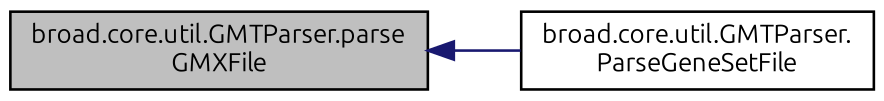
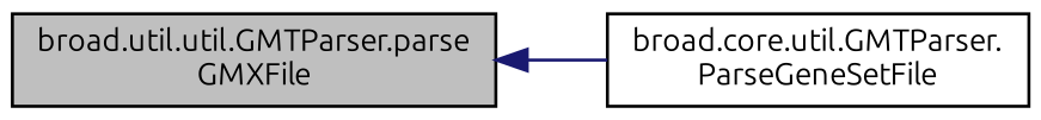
  digraph {
    rankdir=LR
    fontname=Ubuntu
    node [color=black fontname=Ubuntu fontsize=10 shape=record style=filled]
-   n1 [fillcolor=grey75 fontcolor=black height=0.2 label="broad.core.util.GMTParser.parse\lGMXFile" width=0.4]
+   n1 [fillcolor=grey75 fontcolor=black height=0.2 label="broad.util.util.GMTParser.parse\lGMXFile" width=0.4]
    n2 [fillcolor=white height=0.2 label="broad.core.util.GMTParser.\lParseGeneSetFile" width=0.4]
    n1 -> n2 [color=midnightblue dir=back fontname=Ubuntu fontsize=10 labelfontname=Helvetica labelfontsize=10 style=solid]
  }
